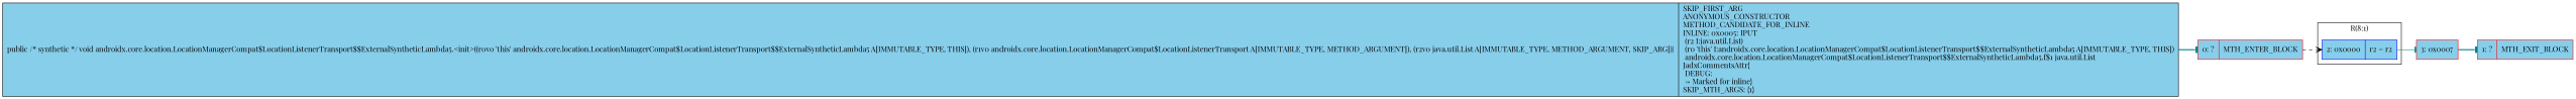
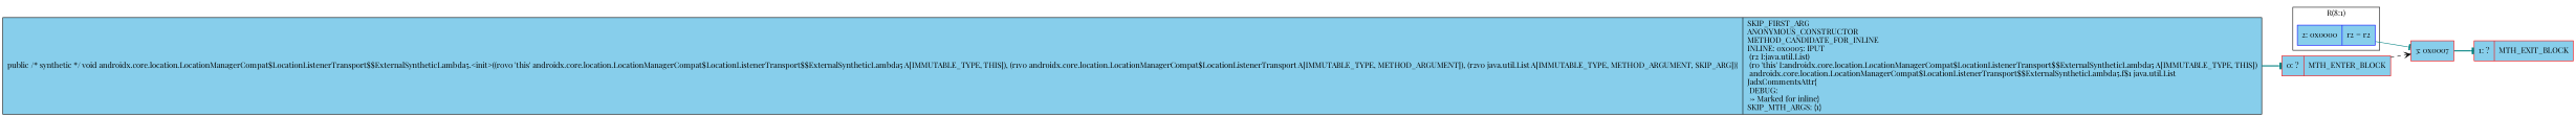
  digraph {
    fontname="Playfair Display"
    rankdir=LR
    node [color=red fillcolor=skyblue fontname="Playfair Display" shape=record style=filled]
    edge [arrowhead=tee color=teal fontname="Playfair Display" style=bold]
    n1 [color=blue label="{2\:\ 0x0000|r2 = r2\l}"]
    n2 [label="{3\:\ 0x0007}"]
    n3 [label="{1\:\ ?|MTH_EXIT_BLOCK\l}"]
    n4 [label="{0\:\ ?|MTH_ENTER_BLOCK\l}"]
    n5 [label="{public \/* synthetic *\/ void androidx.core.location.LocationManagerCompat$LocationListenerTransport$$ExternalSyntheticLambda5.\<init\>((r0v0 'this' androidx.core.location.LocationManagerCompat$LocationListenerTransport$$ExternalSyntheticLambda5 A[IMMUTABLE_TYPE, THIS]), (r1v0 androidx.core.location.LocationManagerCompat$LocationListenerTransport A[IMMUTABLE_TYPE, METHOD_ARGUMENT]), (r2v0 java.util.List A[IMMUTABLE_TYPE, METHOD_ARGUMENT, SKIP_ARG]))  | SKIP_FIRST_ARG\lANONYMOUS_CONSTRUCTOR\lMETHOD_CANDIDATE_FOR_INLINE\lINLINE: 0x0005: IPUT  \l  (r2 I:java.util.List)\l  (r0 'this' I:androidx.core.location.LocationManagerCompat$LocationListenerTransport$$ExternalSyntheticLambda5 A[IMMUTABLE_TYPE, THIS])\l androidx.core.location.LocationManagerCompat$LocationListenerTransport$$ExternalSyntheticLambda5.f$1 java.util.List\lJadxCommentsAttr\{\l DEBUG: \l \-\> Marked for inline\}\lSKIP_MTH_ARGS: \{1\}\l}" color=""]
    subgraph cluster_1 {
      label="R(8:1)"
      n1
    }
    n1 -> n2 [style=solid]
    n2 -> n3
-   n4 -> n1 [arrowhead=vee color=black style=dashed]
+   n4 -> n2 [arrowhead=vee color=black style=dashed]
    n5 -> n4
  }
